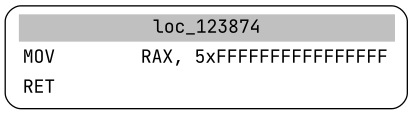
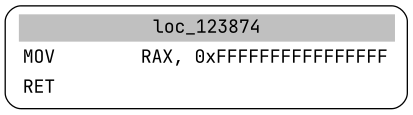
  digraph {
    fontname="JetBrains Mono"
-   n1 [fontname="JetBrains Mono" label=<<table border="0" cellborder="0" cellpadding="3"><tr><td align="center" colspan="2" bgcolor="grey">loc_123874</td></tr><tr><td align="left">MOV        RAX, 5xFFFFFFFFFFFFFFFF</td></tr><tr><td align="left">RET        </td></tr></table>> shape=Mrecord]
+   n1 [fontname="JetBrains Mono" label=<<table border="0" cellborder="0" cellpadding="3"><tr><td align="center" colspan="2" bgcolor="grey">loc_123874</td></tr><tr><td align="left">MOV        RAX, 0xFFFFFFFFFFFFFFFF</td></tr><tr><td align="left">RET        </td></tr></table>> shape=Mrecord]
  }
